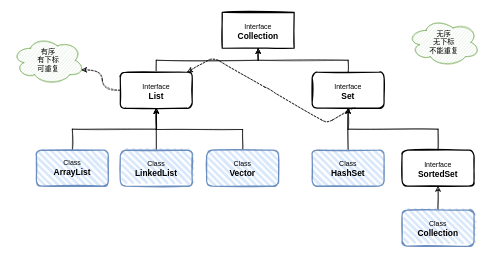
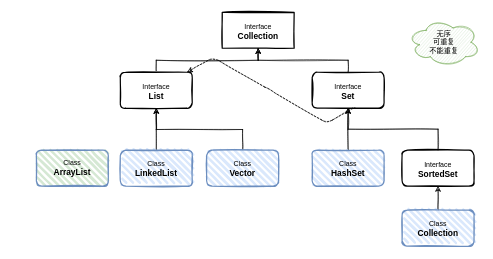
  <mxCell id="0" />
  <mxCell id="1" parent="0" />
  <mxCell id="2" value="&lt;span style=&quot;font-size: 14px&quot;&gt;&lt;sub&gt;Interface&lt;/sub&gt;&lt;br&gt;&lt;b&gt;Collection&lt;/b&gt;&lt;/span&gt;" style="whiteSpace=wrap;html=1;strokeWidth=2;fillWeight=4;hachureGap=8;hachureAngle=45;sketch=1;rounded=0;" vertex="1" parent="1"><mxGeometry x="370" y="20" width="120" height="60" as="geometry" /></mxCell>
  <mxCell id="3" style="edgeStyle=orthogonalEdgeStyle;rounded=0;sketch=1;orthogonalLoop=1;jettySize=auto;html=1;exitX=0.5;exitY=0;exitDx=0;exitDy=0;" edge="1" parent="1" source="5" target="2"><mxGeometry relative="1" as="geometry" /></mxCell>
- <mxCell id="4" style="edgeStyle=orthogonalEdgeStyle;sketch=1;orthogonalLoop=1;jettySize=auto;html=1;exitX=0;exitY=0.5;exitDx=0;exitDy=0;entryX=0.96;entryY=0.7;entryDx=0;entryDy=0;entryPerimeter=0;curved=1;dashed=1;" edge="1" parent="1" source="5" target="21"><mxGeometry relative="1" as="geometry" /></mxCell>
  <mxCell id="5" value="&lt;span style=&quot;font-size: 14px&quot;&gt;&lt;sub&gt;Interface&lt;/sub&gt;&lt;br&gt;&lt;b&gt;List&lt;/b&gt;&lt;/span&gt;" style="rounded=1;whiteSpace=wrap;html=1;strokeWidth=2;fillWeight=4;hachureGap=8;hachureAngle=45;sketch=1;" vertex="1" parent="1"><mxGeometry x="200" y="120" width="120" height="60" as="geometry" /></mxCell>
  <mxCell id="6" style="edgeStyle=orthogonalEdgeStyle;rounded=0;sketch=1;orthogonalLoop=1;jettySize=auto;html=1;exitX=0.5;exitY=0;exitDx=0;exitDy=0;entryX=0.5;entryY=1;entryDx=0;entryDy=0;" edge="1" parent="1" source="8" target="2"><mxGeometry relative="1" as="geometry"><mxPoint x="440" y="90" as="targetPoint" /></mxGeometry></mxCell>
  <mxCell id="7" style="edgeStyle=isometricEdgeStyle;sketch=1;orthogonalLoop=1;jettySize=auto;html=1;exitX=1;exitY=0.5;exitDx=0;exitDy=0;dashed=1;" edge="1" parent="1" source="8" target="5"><mxGeometry relative="1" as="geometry" /></mxCell>
  <mxCell id="8" value="&lt;span style=&quot;font-size: 14px&quot;&gt;&lt;sub&gt;Interface&lt;/sub&gt;&lt;br&gt;&lt;b&gt;Set&lt;/b&gt;&lt;br&gt;&lt;/span&gt;" style="rounded=1;whiteSpace=wrap;html=1;strokeWidth=2;fillWeight=4;hachureGap=8;hachureAngle=45;sketch=1;" vertex="1" parent="1"><mxGeometry x="520" y="120" width="120" height="60" as="geometry" /></mxCell>
- <mxCell id="9" style="edgeStyle=orthogonalEdgeStyle;rounded=0;sketch=1;orthogonalLoop=1;jettySize=auto;html=1;exitX=0.5;exitY=0;exitDx=0;exitDy=0;entryX=0.5;entryY=1;entryDx=0;entryDy=0;" edge="1" parent="1" source="10" target="5"><mxGeometry relative="1" as="geometry" /></mxCell>
- <mxCell id="10" value="&lt;span style=&quot;font-size: 11.667px&quot;&gt;Class&lt;/span&gt;&lt;br&gt;&lt;b style=&quot;font-size: 14px&quot;&gt;ArrayList&lt;/b&gt;" style="rounded=1;whiteSpace=wrap;html=1;strokeWidth=2;fillWeight=4;hachureGap=8;hachureAngle=45;sketch=1;fillColor=#dae8fc;strokeColor=#6c8ebf;" vertex="1" parent="1"><mxGeometry x="60" y="250" width="120" height="60" as="geometry" /></mxCell>
+ <mxCell id="10" value="&lt;span style=&quot;font-size: 11.667px&quot;&gt;Class&lt;/span&gt;&lt;br&gt;&lt;b style=&quot;font-size: 14px&quot;&gt;ArrayList&lt;/b&gt;" style="rounded=1;whiteSpace=wrap;html=1;strokeWidth=2;fillWeight=4;hachureGap=8;hachureAngle=45;sketch=1;fillColor=#d5e8d4;strokeColor=#6c8ebf;" vertex="1" parent="1"><mxGeometry x="60" y="250" width="120" height="60" as="geometry" /></mxCell>
  <mxCell id="11" style="edgeStyle=orthogonalEdgeStyle;rounded=0;sketch=1;orthogonalLoop=1;jettySize=auto;html=1;exitX=0.5;exitY=0;exitDx=0;exitDy=0;" edge="1" parent="1" source="12"><mxGeometry relative="1" as="geometry"><mxPoint x="260" y="180" as="targetPoint" /></mxGeometry></mxCell>
  <mxCell id="12" value="&lt;span style=&quot;font-size: 11.667px&quot;&gt;Class&lt;/span&gt;&lt;span style=&quot;font-size: 14px&quot;&gt;&lt;br&gt;&lt;b&gt;LinkedList&lt;/b&gt;&lt;/span&gt;" style="rounded=1;whiteSpace=wrap;html=1;strokeWidth=2;fillWeight=4;hachureGap=8;hachureAngle=45;sketch=1;fillColor=#dae8fc;strokeColor=#6c8ebf;" vertex="1" parent="1"><mxGeometry x="200" y="250" width="120" height="60" as="geometry" /></mxCell>
  <mxCell id="13" style="edgeStyle=orthogonalEdgeStyle;rounded=0;sketch=1;orthogonalLoop=1;jettySize=auto;html=1;exitX=0.5;exitY=0;exitDx=0;exitDy=0;" edge="1" parent="1" source="14"><mxGeometry relative="1" as="geometry"><mxPoint x="260" y="180" as="targetPoint" /></mxGeometry></mxCell>
  <mxCell id="14" value="&lt;span style=&quot;font-size: 11.667px&quot;&gt;Class&lt;/span&gt;&lt;span style=&quot;font-size: 14px&quot;&gt;&lt;br&gt;&lt;b&gt;Vector&lt;/b&gt;&lt;/span&gt;" style="rounded=1;whiteSpace=wrap;html=1;strokeWidth=2;fillWeight=4;hachureGap=8;hachureAngle=45;sketch=1;fillColor=#dae8fc;strokeColor=#6c8ebf;" vertex="1" parent="1"><mxGeometry x="344" y="250" width="120" height="60" as="geometry" /></mxCell>
  <mxCell id="15" style="edgeStyle=orthogonalEdgeStyle;rounded=0;sketch=1;orthogonalLoop=1;jettySize=auto;html=1;exitX=0.5;exitY=0;exitDx=0;exitDy=0;" edge="1" parent="1" source="16" target="8"><mxGeometry relative="1" as="geometry" /></mxCell>
  <mxCell id="16" value="&lt;span style=&quot;font-size: 11.667px&quot;&gt;Class&lt;/span&gt;&lt;span style=&quot;font-size: 14px&quot;&gt;&lt;br&gt;&lt;b&gt;HashSet&lt;/b&gt;&lt;br&gt;&lt;/span&gt;" style="rounded=1;whiteSpace=wrap;html=1;strokeWidth=2;fillWeight=4;hachureGap=8;hachureAngle=45;sketch=1;fillColor=#dae8fc;strokeColor=#6c8ebf;" vertex="1" parent="1"><mxGeometry x="520" y="250" width="120" height="60" as="geometry" /></mxCell>
  <mxCell id="17" style="edgeStyle=orthogonalEdgeStyle;rounded=0;sketch=1;orthogonalLoop=1;jettySize=auto;html=1;exitX=0.5;exitY=0;exitDx=0;exitDy=0;entryX=0.5;entryY=1;entryDx=0;entryDy=0;" edge="1" parent="1" source="18" target="8"><mxGeometry relative="1" as="geometry" /></mxCell>
  <mxCell id="18" value="&lt;span style=&quot;font-size: 14px&quot;&gt;&lt;sub&gt;Interface&lt;/sub&gt;&lt;br&gt;&lt;b&gt;SortedSet&lt;/b&gt;&lt;br&gt;&lt;/span&gt;" style="rounded=1;whiteSpace=wrap;html=1;strokeWidth=2;fillWeight=4;hachureGap=8;hachureAngle=45;sketch=1;" vertex="1" parent="1"><mxGeometry x="670" y="250" width="120" height="60" as="geometry" /></mxCell>
  <mxCell id="19" style="edgeStyle=orthogonalEdgeStyle;rounded=0;sketch=1;orthogonalLoop=1;jettySize=auto;html=1;entryX=0.5;entryY=1;entryDx=0;entryDy=0;" edge="1" parent="1" source="20" target="18"><mxGeometry relative="1" as="geometry" /></mxCell>
  <mxCell id="20" value="&lt;span style=&quot;font-size: 11.667px&quot;&gt;Class&lt;/span&gt;&lt;span style=&quot;font-size: 14px&quot;&gt;&lt;br&gt;&lt;b&gt;Collection&lt;/b&gt;&lt;br&gt;&lt;/span&gt;" style="rounded=1;whiteSpace=wrap;html=1;strokeWidth=2;fillWeight=4;hachureGap=8;hachureAngle=45;sketch=1;fillColor=#dae8fc;strokeColor=#6c8ebf;" vertex="1" parent="1"><mxGeometry x="670" y="350" width="120" height="60" as="geometry" /></mxCell>
- <mxCell id="21" value="有序&lt;br&gt;有下标&lt;br&gt;可重复" style="ellipse;shape=cloud;whiteSpace=wrap;html=1;rounded=1;sketch=1;fillColor=#d5e8d4;strokeColor=#82b366;" vertex="1" parent="1"><mxGeometry x="20" y="60" width="120" height="80" as="geometry" /></mxCell>
- <mxCell id="22" value="无序&lt;br&gt;无下标&lt;br&gt;不能重复" style="ellipse;shape=cloud;whiteSpace=wrap;html=1;rounded=1;sketch=1;fillColor=#d5e8d4;strokeColor=#82b366;" vertex="1" parent="1"><mxGeometry x="680" y="30" width="120" height="80" as="geometry" /></mxCell>
+ <mxCell id="22" value="无序&lt;br&gt;可重复&lt;br&gt;不能重复" style="ellipse;shape=cloud;whiteSpace=wrap;html=1;rounded=1;sketch=1;fillColor=#d5e8d4;strokeColor=#82b366;" vertex="1" parent="1"><mxGeometry x="680" y="30" width="120" height="80" as="geometry" /></mxCell>
